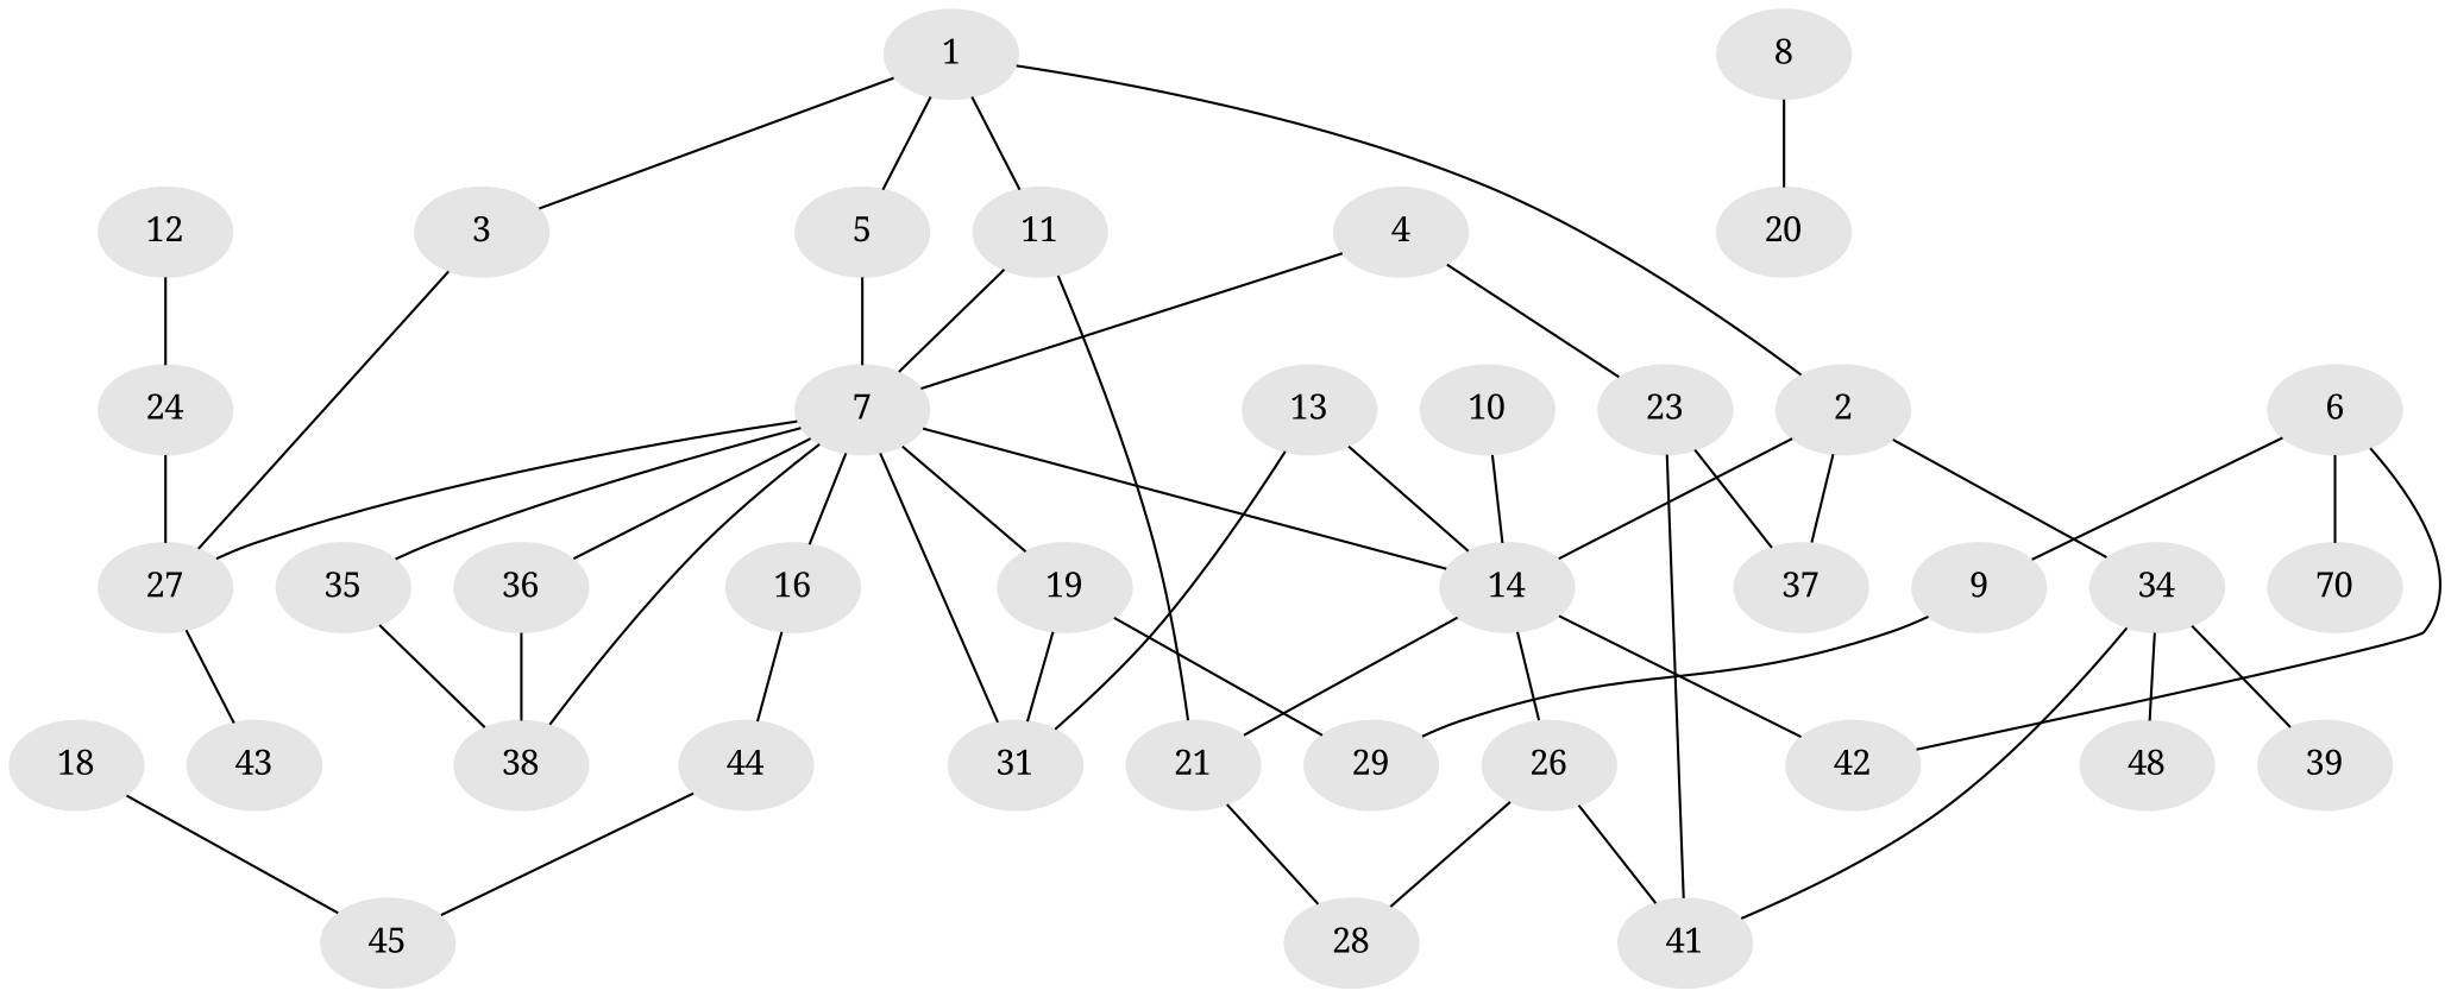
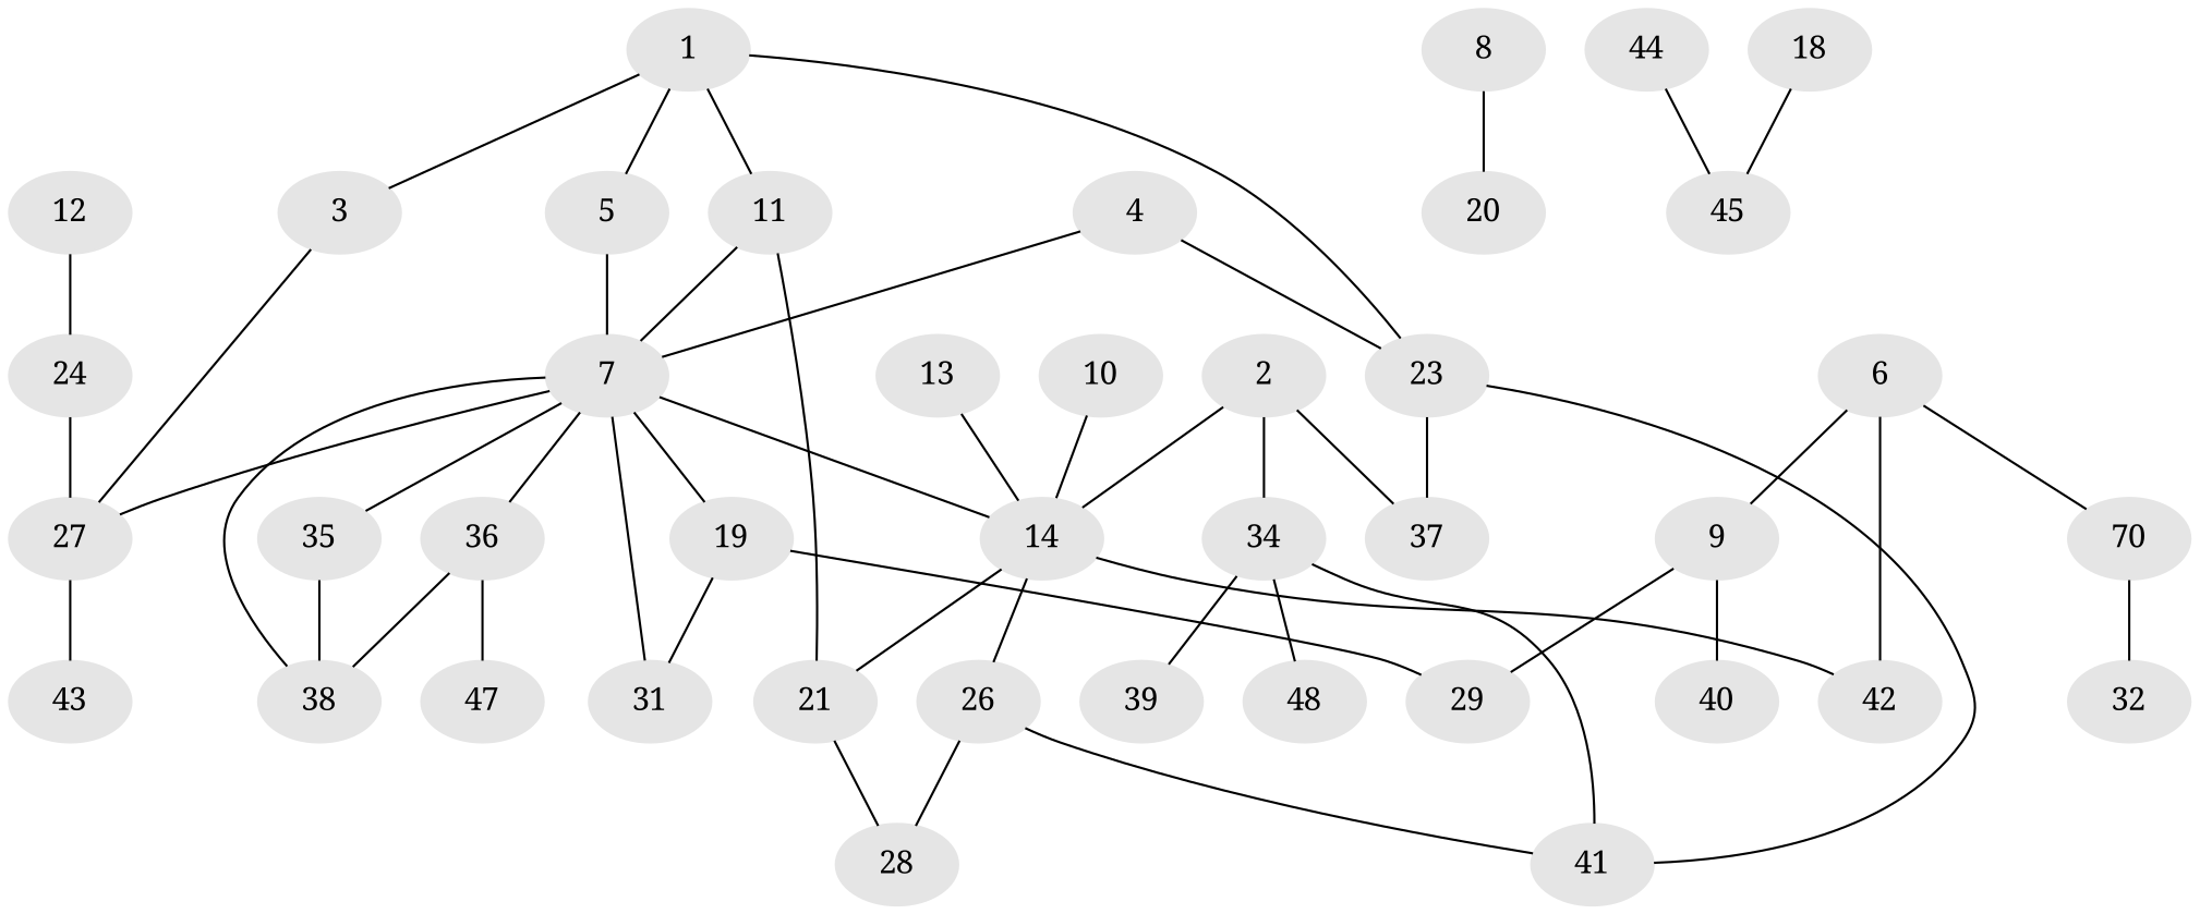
  graph {
    fontname="Noto Serif"
    node [color=gray90 fontname="Noto Serif" style=filled]
    edge [fontname="Noto Serif" weight=1.0]
    1
    3
    5
    11
    23
    27
    7
    21
    37
    41
    2
    14
    34
    8
    20
    42
    26
    39
    48
-   16
    19
    31
    35
    36
    38
    43
    4
    6
    9
    n30 [label=70]
    29
+   40
+   32
    44
+   47
    10
    28
    12
    24
    13
    45
    18
    1 -- 3
    1 -- 5
    1 -- 11
-   1 -- 2
+   1 -- 23
    3 -- 27
    5 -- 7
    11 -- 7
    11 -- 21
    23 -- 37
    23 -- 41
    27 -- 43
    7 -- 27
    7 -- 14
-   7 -- 16
    7 -- 19
    7 -- 31
    7 -- 35
    7 -- 36
    7 -- 38
    21 -- 28
    2 -- 37
    2 -- 14 [weight=3.0]
    2 -- 34
    14 -- 21 [weight=2.0]
    14 -- 42
    14 -- 26
    34 -- 41
    34 -- 39
    34 -- 48
    8 -- 20
    26 -- 41
    26 -- 28
-   16 -- 44
    19 -- 31
    19 -- 29
    35 -- 38
    36 -- 38
+   36 -- 47
    4 -- 23
    4 -- 7
    6 -- 42
    6 -- 9
    6 -- n30
    9 -- 29
+   9 -- 40
+   n30 -- 32
    44 -- 45
    10 -- 14
    12 -- 24
    24 -- 27
    13 -- 14
-   13 -- 31
    18 -- 45
  }
